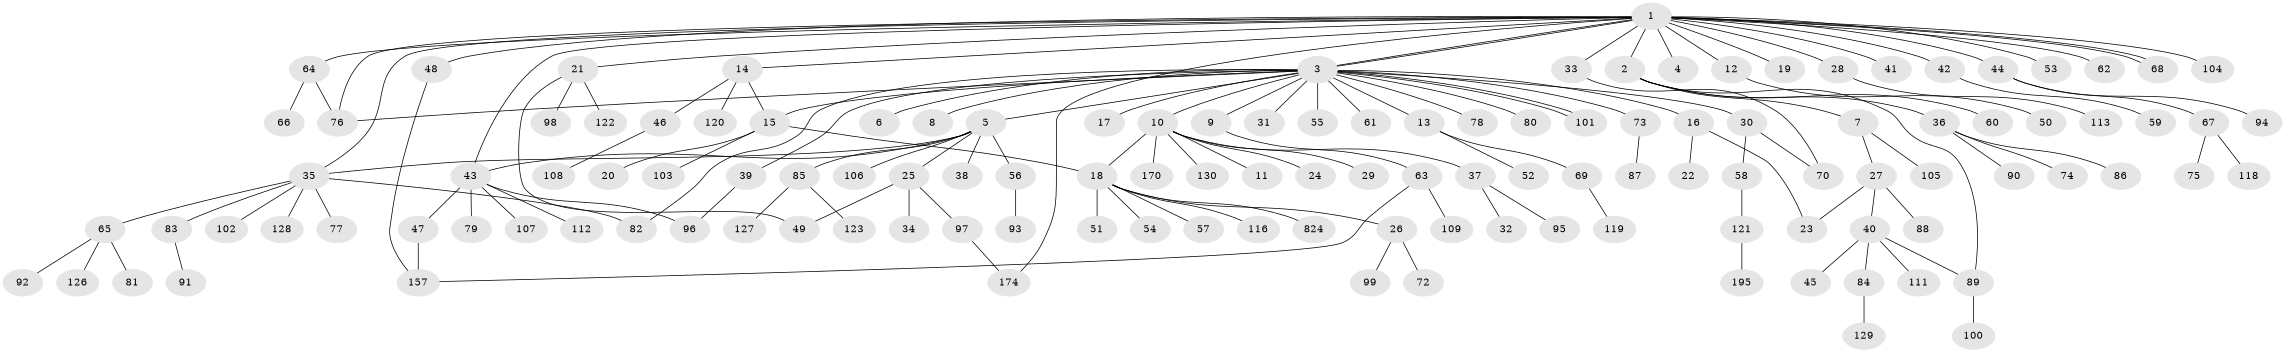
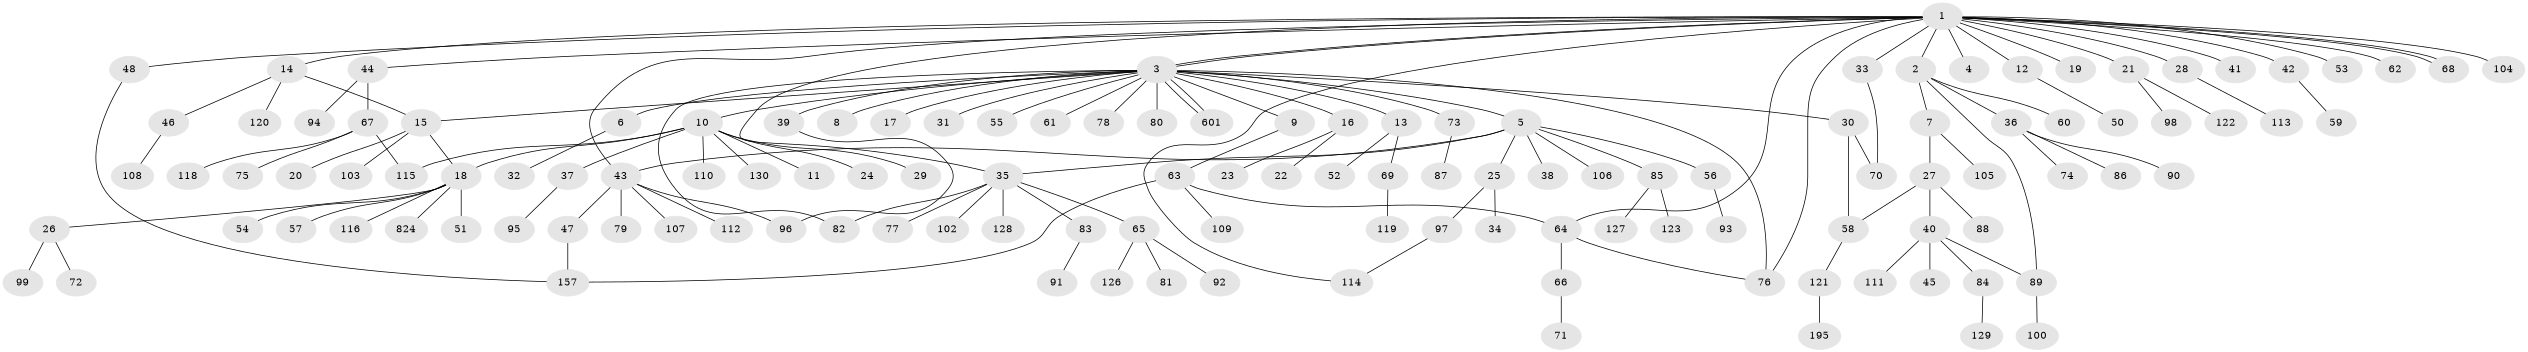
  graph {
    node [color=gray90 style=filled]
    1
    2
    3
    4
    12
    14
    19
    21
    28
    33
    35
    41
    42
    43
    44
    48
    53
    62
    64
    68
    76
    104
-   114 [label=174]
+   114
    7
    36
    60
    89
    5
    6
    8
    9
    10
    13
    15
    16
    17
    30
    31
    39
    55
    61
    73
    78
    80
    82
-   101
+   101 [label=601]
    50
    46
    120
-   49
    98
    122
    113
    70
    65
    77
    83
    102
    128
    59
    96
    47
    79
    107
    112
    67
    94
    n68 [label=157]
    66
    27
    105
    74
    86
    90
    100
    25
    38
    56
    85
    106
    32
    63
    11
    18
    24
    29
    37
-   110 [label=170]
+   110
+   115
    130
    52
    69
    20
    103
    22
    23
    58
    87
    34
    97
    93
    123
    127
    40
    88
    109
    26
    51
    54
    57
    116
    n112 [label=824]
    95
    119
    108
    72
    99
    45
    84
    111
    121
    81
    92
    126
    91
    129
    75
    118
    n129 [label=195]
+   71
    1 -- 2
    1 -- 3
    1 -- 3
    1 -- 4
    1 -- 12
    1 -- 14
    1 -- 19
    1 -- 21
    1 -- 28
    1 -- 33
    1 -- 35
    1 -- 41
    1 -- 42
    1 -- 43
    1 -- 44
    1 -- 48
    1 -- 53
    1 -- 62
    1 -- 64
    1 -- 68
    1 -- 68
    1 -- 76
    1 -- 104
    1 -- 114
    2 -- 7
    2 -- 36
    2 -- 60
    2 -- 89
    3 -- 76
    3 -- 5
    3 -- 6
    3 -- 8
    3 -- 9
    3 -- 10
    3 -- 13
    3 -- 15
    3 -- 16
    3 -- 17
    3 -- 30
    3 -- 31
    3 -- 39
    3 -- 55
    3 -- 61
    3 -- 73
    3 -- 78
    3 -- 80
    3 -- 82
    3 -- 101
    3 -- 101
    12 -- 50
    14 -- 15
    14 -- 46
    14 -- 120
-   21 -- 49
    21 -- 98
    21 -- 122
    28 -- 113
    33 -- 70
    35 -- 82
    35 -- 65
    35 -- 77
    35 -- 83
    35 -- 102
    35 -- 128
    42 -- 59
    43 -- 96
    43 -- 47
    43 -- 79
    43 -- 107
    43 -- 112
    44 -- 67
    44 -- 94
    48 -- n68
    64 -- 76
    64 -- 66
    7 -- 27
    7 -- 105
    36 -- 74
    36 -- 86
    36 -- 90
    89 -- 100
    5 -- 35
    5 -- 43
    5 -- 25
    5 -- 38
    5 -- 56
    5 -- 85
    5 -- 106
-   37 -- 32
+   6 -- 32
    9 -- 63
    10 -- 11
    10 -- 18
    10 -- 24
    10 -- 29
    10 -- 37
    10 -- 110
+   10 -- 115
    10 -- 130
    13 -- 52
    13 -- 69
    15 -- 18
    15 -- 20
    15 -- 103
    16 -- 22
    16 -- 23
    30 -- 70
    30 -- 58
    39 -- 96
    73 -- 87
    46 -- 108
    65 -- 81
    65 -- 92
    65 -- 126
    83 -- 91
    47 -- n68
+   67 -- 115
    67 -- 75
    67 -- 118
-   27 -- 23
+   66 -- 71
+   27 -- 58
    27 -- 40
    27 -- 88
-   25 -- 49
    25 -- 34
    25 -- 97
    56 -- 93
    85 -- 123
    85 -- 127
+   63 -- 64
    63 -- n68
    63 -- 109
    18 -- 26
    18 -- 51
    18 -- 54
    18 -- 57
    18 -- 116
    18 -- n112
    37 -- 95
    69 -- 119
    58 -- 121
    97 -- 114
    40 -- 89
    40 -- 45
    40 -- 84
    40 -- 111
    26 -- 72
    26 -- 99
    84 -- 129
    121 -- n129
  }
